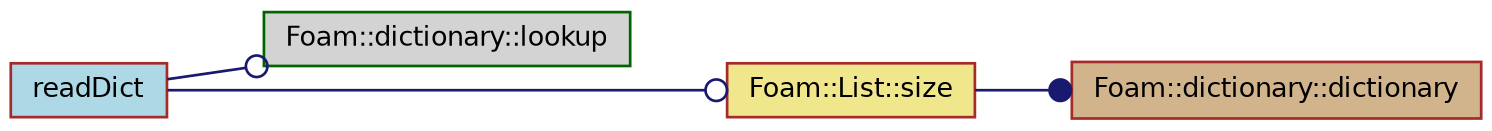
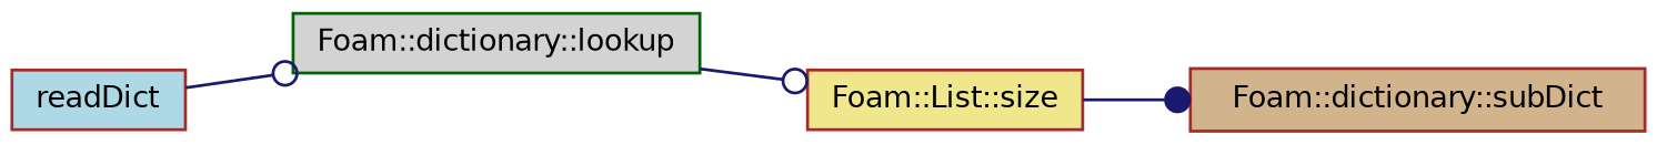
  digraph {
    rankdir=LR
    node [color=brown fontname=Helvetica fontsize=10 shape=record style=filled]
    edge [arrowhead=odot color=midnightblue fontname=Helvetica fontsize=10 labelfontname=Helvetica labelfontsize=10 style=solid]
    n1 [fillcolor=lightblue fontcolor=black height=0.2 label=readDict width=0.4]
    n2 [color=darkgreen fillcolor=lightgrey height=0.2 label="Foam::dictionary::lookup" width=0.4]
    n3 [fillcolor=khaki height=0.2 label="Foam::List::size" width=0.4]
-   n4 [fillcolor=tan height=0.2 label="Foam::dictionary::dictionary" width=0.4]
+   n4 [fillcolor=tan height=0.2 label="Foam::dictionary::subDict" width=0.4]
    n1 -> n2
-   n1 -> n3
+   n2 -> n3
    n3 -> n4 [arrowhead=dot]
  }
